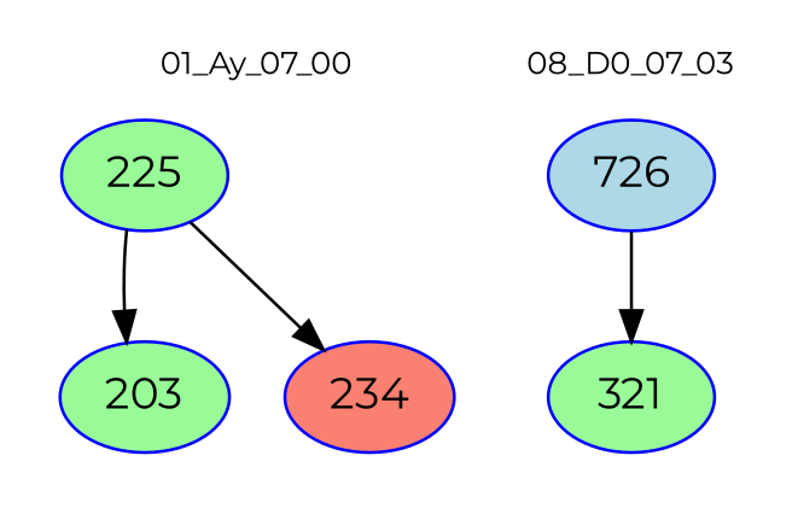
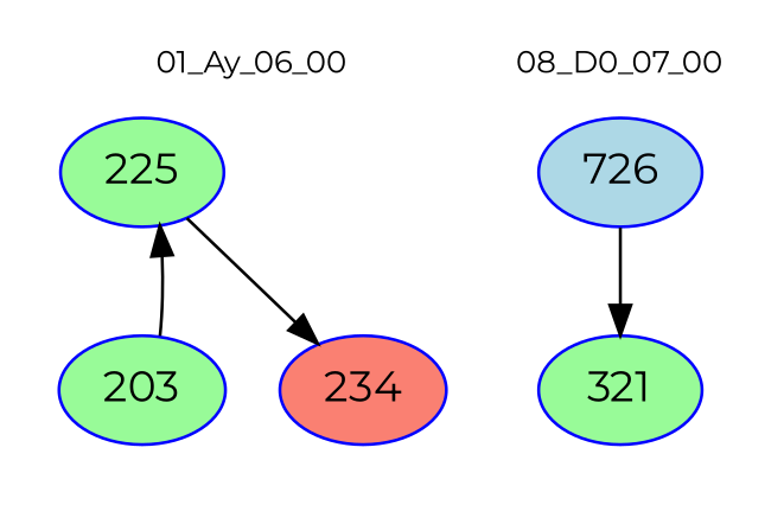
  digraph {
    fontname=Montserrat
    node [color=blue fillcolor=palegreen fontname=Montserrat style=filled]
    edge [color=black fontname=Montserrat]
    n1 [label=225]
    n2 [label=203]
    n3 [fillcolor=salmon label=234]
    n4 [fillcolor=lightblue label=726]
    n5 [label=321]
    subgraph cluster_1 {
      color=white
      fontsize=10
-     label="01_Ay_07_00"
+     label="01_Ay_06_00"
      n1
      n2
      n3
    }
    subgraph cluster_2 {
      color=white
      fontsize=10
-     label="08_D0_07_03"
+     label="08_D0_07_00"
      n4
      n5
    }
-   n1 -> n2
+   n2 -> n1
    n1 -> n3
    n4 -> n5
  }
